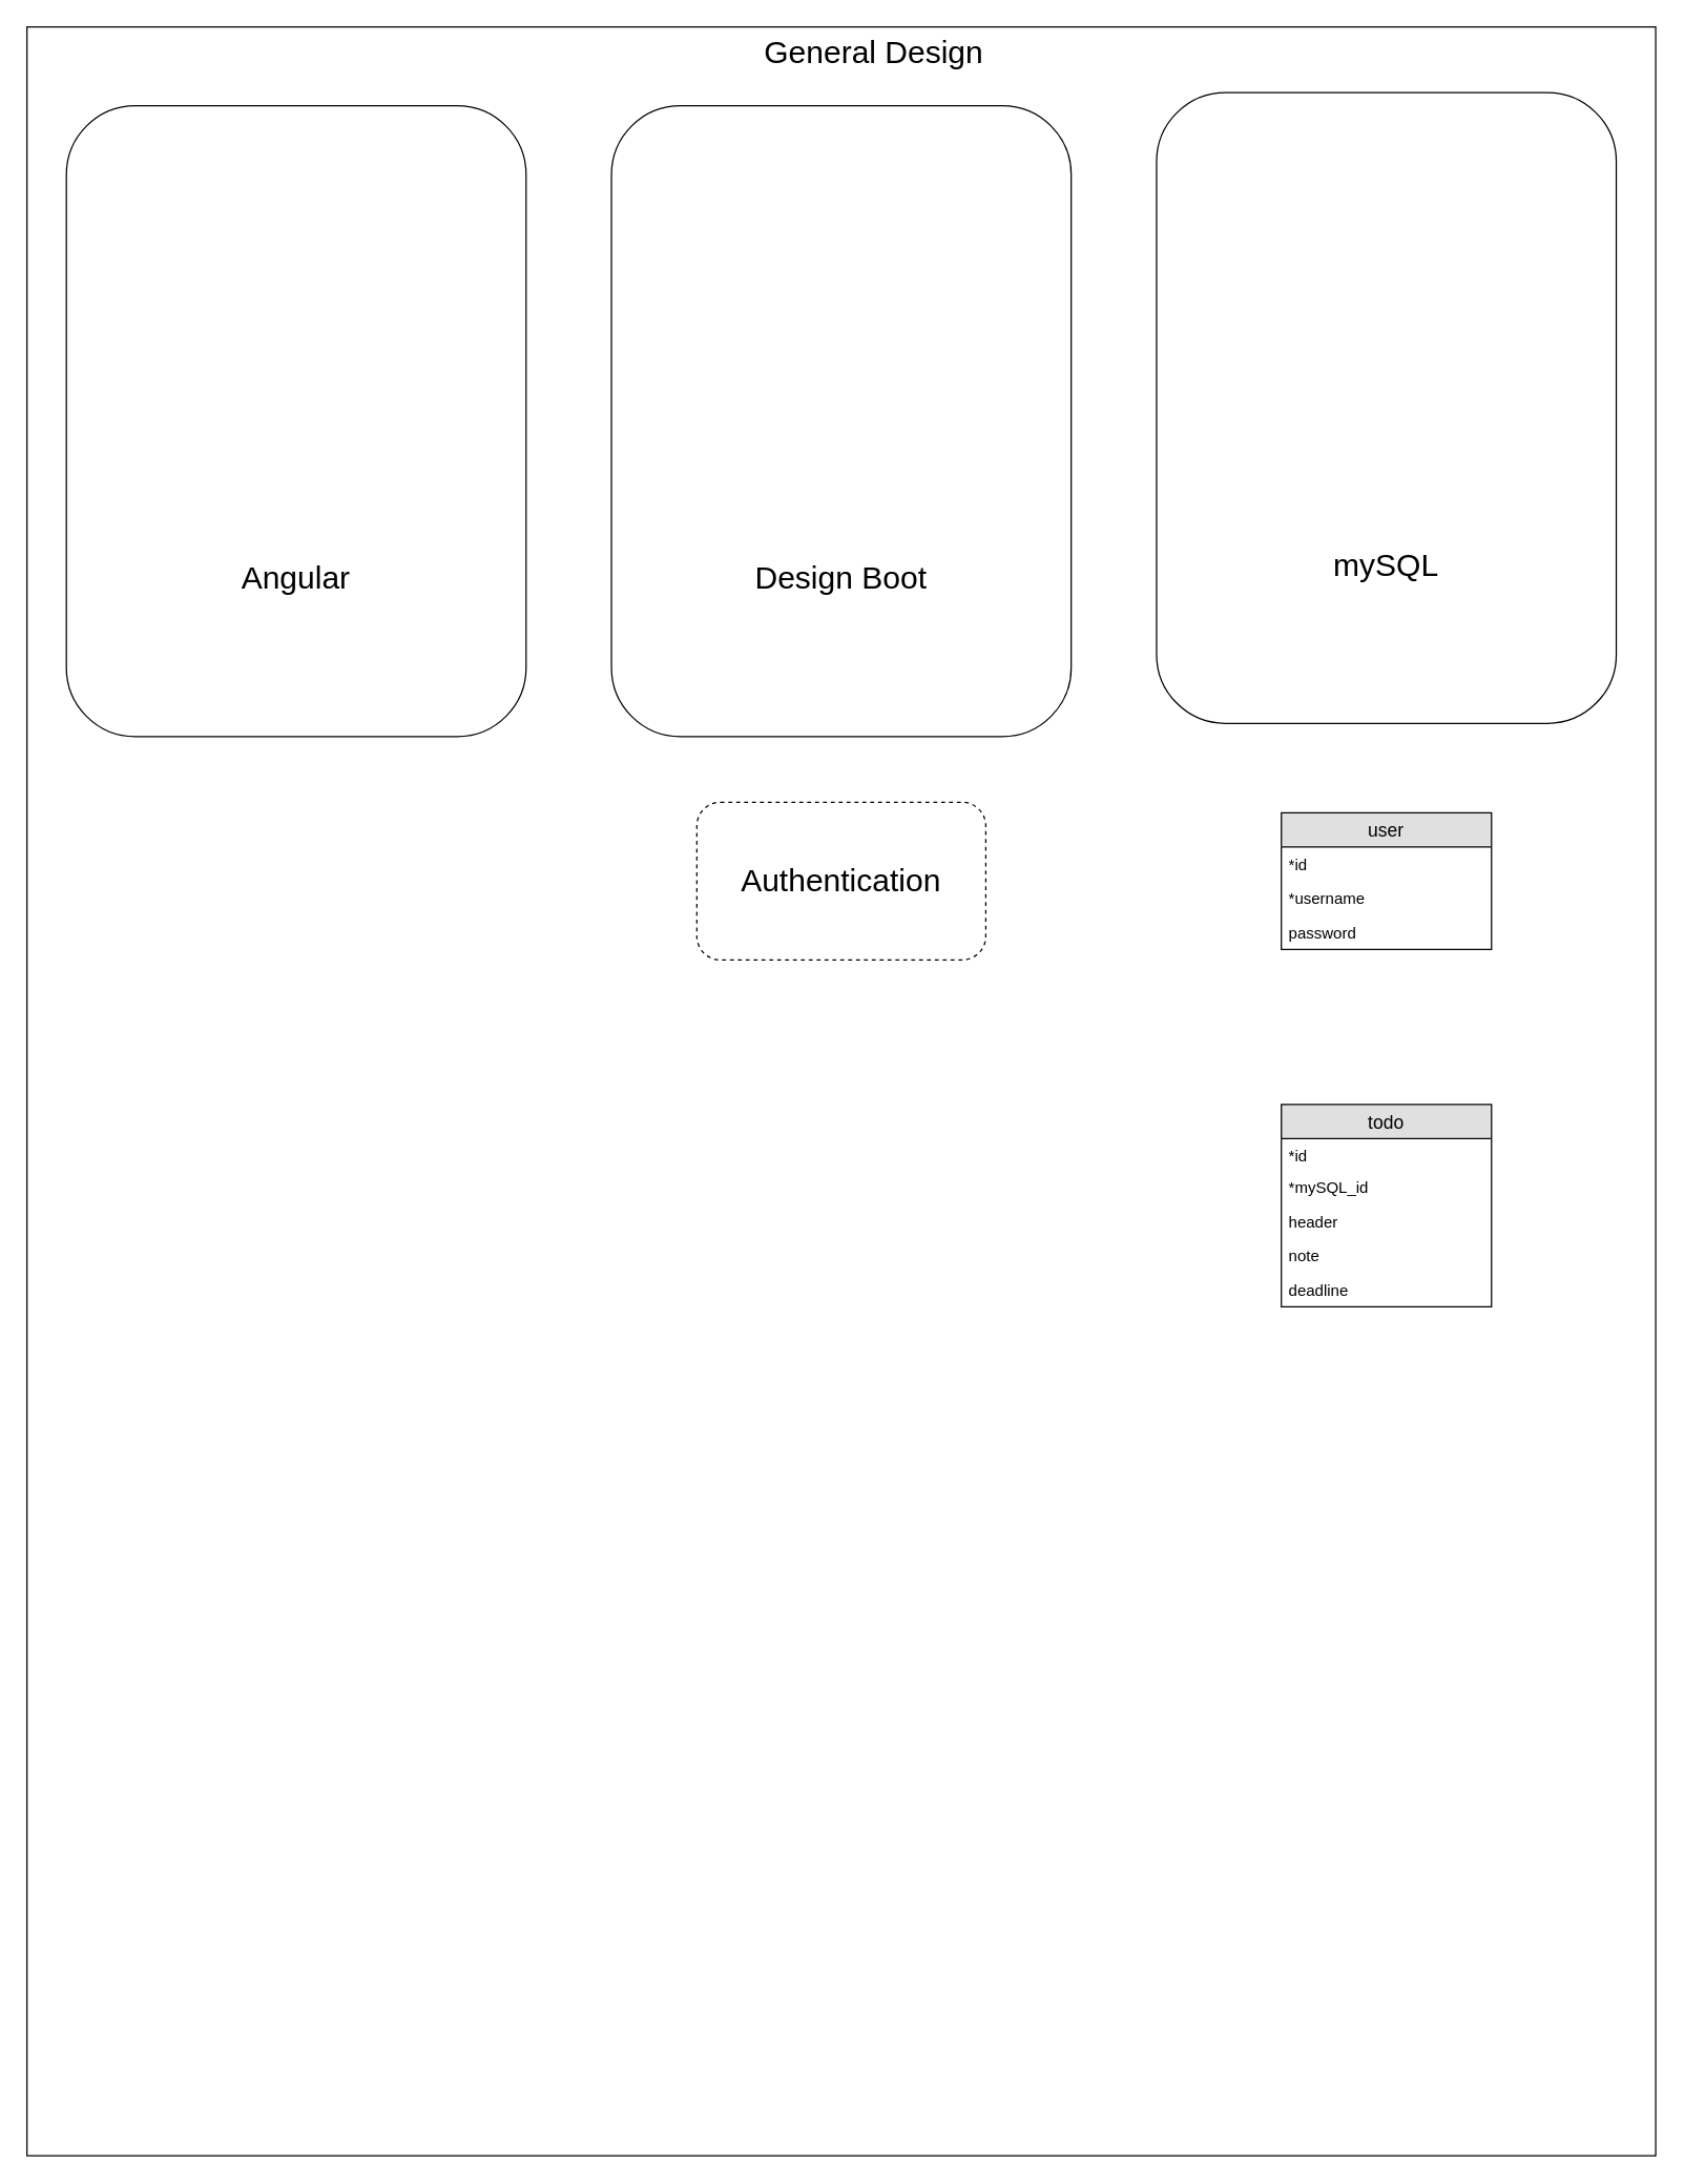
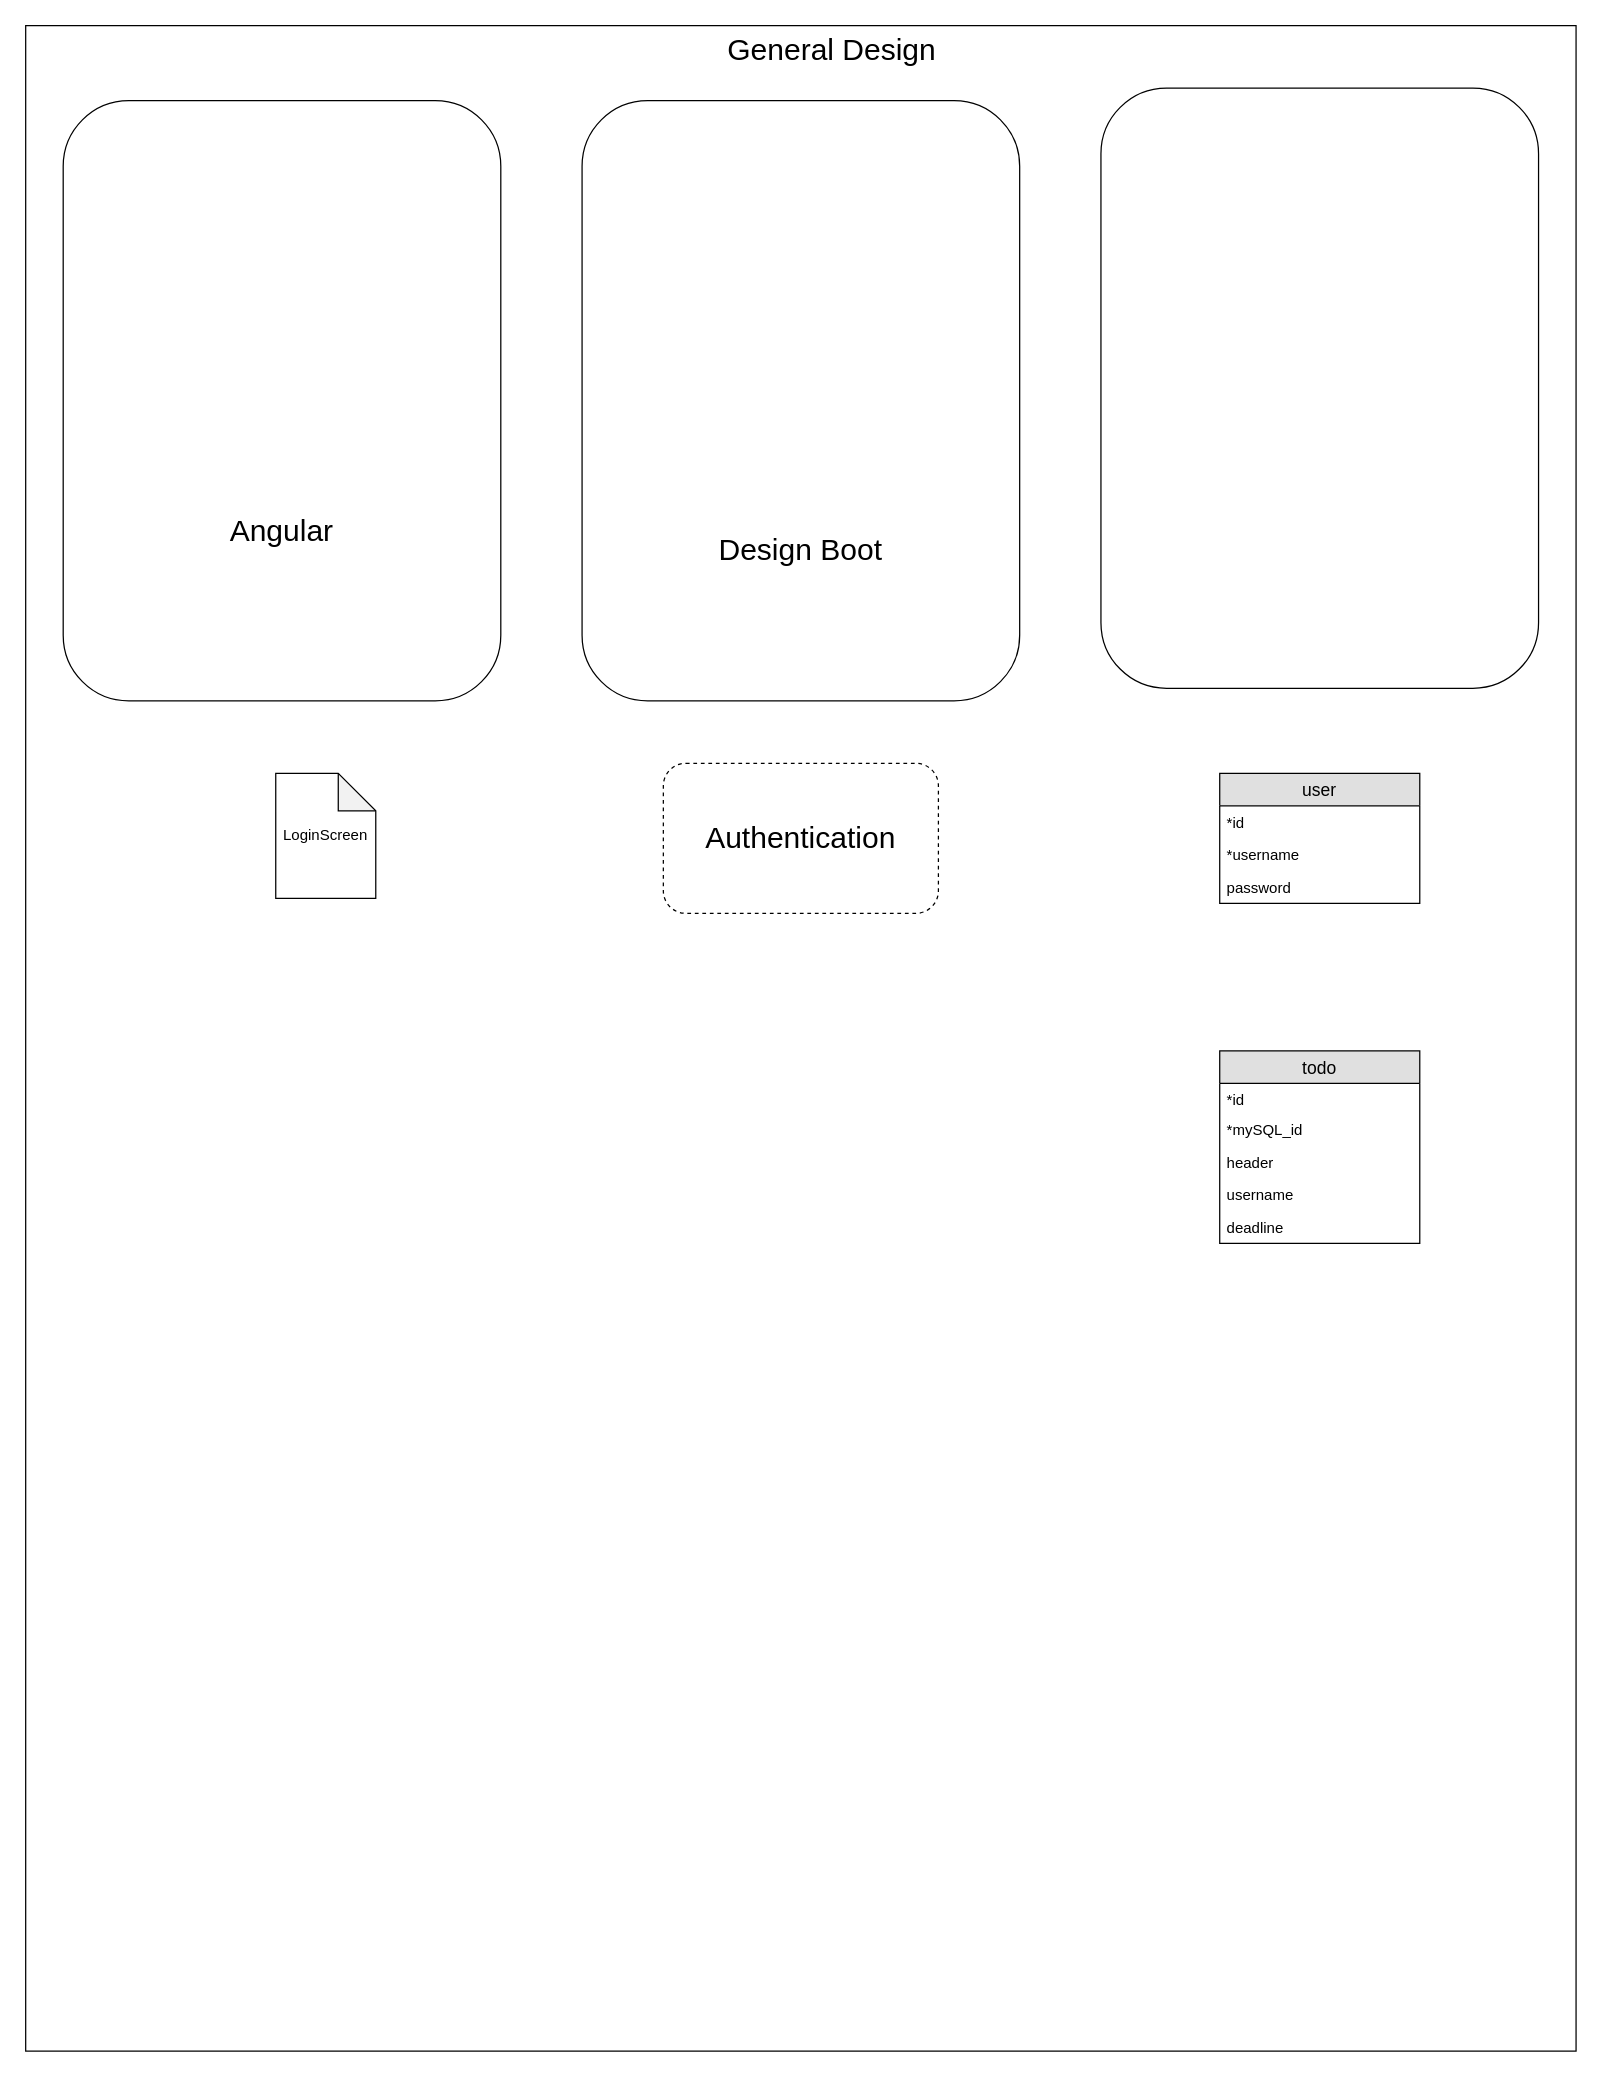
  <mxCell id="0" />
  <mxCell id="1" parent="0" />
  <mxCell id="2" value="" style="rounded=0;whiteSpace=wrap;html=1;" vertex="1" parent="1"><mxGeometry x="20" y="20" width="1240" height="1620" as="geometry" /></mxCell>
  <mxCell id="3" value="" style="rounded=1;whiteSpace=wrap;html=1;" vertex="1" parent="1"><mxGeometry x="50" y="80" width="350" height="480" as="geometry" /></mxCell>
  <mxCell id="4" value="&lt;font style=&quot;font-size: 24px&quot;&gt;General Design&lt;/font&gt;" style="text;html=1;strokeColor=none;fillColor=none;align=center;verticalAlign=middle;whiteSpace=wrap;rounded=0;" vertex="1" parent="1"><mxGeometry x="520" y="30" width="290" height="20" as="geometry" /></mxCell>
  <mxCell id="5" value="" style="shape=image;verticalLabelPosition=bottom;labelBackgroundColor=#ffffff;verticalAlign=top;aspect=fixed;imageAspect=0;image=https://upload.wikimedia.org/wikipedia/commons/thumb/c/cf/Angular_full_color_logo.svg/1200px-Angular_full_color_logo.svg.png;" vertex="1" parent="1"><mxGeometry x="85" y="100" width="280" height="280" as="geometry" /></mxCell>
- <mxCell id="6" value="&lt;font style=&quot;font-size: 24px&quot;&gt;Angular&lt;/font&gt;" style="text;html=1;strokeColor=none;fillColor=none;align=center;verticalAlign=middle;whiteSpace=wrap;rounded=0;" vertex="1" parent="1"><mxGeometry x="80" y="430" width="290" height="20" as="geometry" /></mxCell>
+ <mxCell id="6" value="&lt;font style=&quot;font-size: 24px&quot;&gt;Angular&lt;/font&gt;" style="text;html=1;strokeColor=none;fillColor=none;align=center;verticalAlign=middle;whiteSpace=wrap;rounded=0;" vertex="1" parent="1"><mxGeometry x="80" y="415" width="290" height="20" as="geometry" /></mxCell>
  <mxCell id="7" value="" style="rounded=1;whiteSpace=wrap;html=1;" vertex="1" parent="1"><mxGeometry x="465" y="80" width="350" height="480" as="geometry" /></mxCell>
  <mxCell id="8" value="&lt;font style=&quot;font-size: 24px&quot;&gt;Design Boot&lt;/font&gt;" style="text;html=1;strokeColor=none;fillColor=none;align=center;verticalAlign=middle;whiteSpace=wrap;rounded=0;" vertex="1" parent="1"><mxGeometry x="495" y="430" width="290" height="20" as="geometry" /></mxCell>
  <mxCell id="9" value="" style="rounded=1;whiteSpace=wrap;html=1;" vertex="1" parent="1"><mxGeometry x="880" y="70" width="350" height="480" as="geometry" /></mxCell>
- <mxCell id="10" value="&lt;span style=&quot;font-size: 24px&quot;&gt;mySQL&lt;/span&gt;" style="text;html=1;strokeColor=none;fillColor=none;align=center;verticalAlign=middle;whiteSpace=wrap;rounded=0;" vertex="1" parent="1"><mxGeometry x="910" y="420" width="290" height="20" as="geometry" /></mxCell>
  <mxCell id="11" value="" style="shape=image;verticalLabelPosition=bottom;labelBackgroundColor=#ffffff;verticalAlign=top;aspect=fixed;imageAspect=0;image=https://i1.wp.com/e4developer.com/wp-content/uploads/2018/01/spring-boot.png?resize=600%2C315&amp;ssl=1;" vertex="1" parent="1"><mxGeometry x="490" y="161.25" width="300" height="157.5" as="geometry" /></mxCell>
  <mxCell id="12" value="" style="shape=image;verticalLabelPosition=bottom;labelBackgroundColor=#ffffff;verticalAlign=top;aspect=fixed;imageAspect=0;image=https://upload.wikimedia.org/wikipedia/en/thumb/6/62/MySQL.svg/1200px-MySQL.svg.png;" vertex="1" parent="1"><mxGeometry x="920" y="161.25" width="270" height="139.16" as="geometry" /></mxCell>
  <mxCell id="13" value="user" style="swimlane;fontStyle=0;childLayout=stackLayout;horizontal=1;startSize=26;fillColor=#e0e0e0;horizontalStack=0;resizeParent=1;resizeParentMax=0;resizeLast=0;collapsible=1;marginBottom=0;swimlaneFillColor=#ffffff;align=center;fontSize=14;" vertex="1" parent="1"><mxGeometry x="975" y="618" width="160" height="104" as="geometry" /></mxCell>
  <mxCell id="14" value="*id" style="text;strokeColor=none;fillColor=none;spacingLeft=4;spacingRight=4;overflow=hidden;rotatable=0;points=[[0,0.5],[1,0.5]];portConstraint=eastwest;fontSize=12;" vertex="1" parent="13"><mxGeometry y="26" width="160" height="26" as="geometry" /></mxCell>
  <mxCell id="15" value="*username" style="text;strokeColor=none;fillColor=none;spacingLeft=4;spacingRight=4;overflow=hidden;rotatable=0;points=[[0,0.5],[1,0.5]];portConstraint=eastwest;fontSize=12;" vertex="1" parent="13"><mxGeometry y="52" width="160" height="26" as="geometry" /></mxCell>
  <mxCell id="16" value="password" style="text;strokeColor=none;fillColor=none;spacingLeft=4;spacingRight=4;overflow=hidden;rotatable=0;points=[[0,0.5],[1,0.5]];portConstraint=eastwest;fontSize=12;" vertex="1" parent="13"><mxGeometry y="78" width="160" height="26" as="geometry" /></mxCell>
  <mxCell id="17" value="todo" style="swimlane;fontStyle=0;childLayout=stackLayout;horizontal=1;startSize=26;fillColor=#e0e0e0;horizontalStack=0;resizeParent=1;resizeParentMax=0;resizeLast=0;collapsible=1;marginBottom=0;swimlaneFillColor=#ffffff;align=center;fontSize=14;" vertex="1" parent="1"><mxGeometry x="975" y="840" width="160" height="154" as="geometry"><mxRectangle x="410" y="844" width="60" height="26" as="alternateBounds" /></mxGeometry></mxCell>
  <mxCell id="18" value="*id" style="text;strokeColor=none;fillColor=none;spacingLeft=4;spacingRight=4;overflow=hidden;rotatable=0;points=[[0,0.5],[1,0.5]];portConstraint=eastwest;fontSize=12;" vertex="1" parent="17"><mxGeometry y="26" width="160" height="24" as="geometry" /></mxCell>
  <mxCell id="19" value="*mySQL_id" style="text;strokeColor=none;fillColor=none;spacingLeft=4;spacingRight=4;overflow=hidden;rotatable=0;points=[[0,0.5],[1,0.5]];portConstraint=eastwest;fontSize=12;" vertex="1" parent="17"><mxGeometry y="50" width="160" height="26" as="geometry" /></mxCell>
  <mxCell id="20" value="header" style="text;strokeColor=none;fillColor=none;spacingLeft=4;spacingRight=4;overflow=hidden;rotatable=0;points=[[0,0.5],[1,0.5]];portConstraint=eastwest;fontSize=12;" vertex="1" parent="17"><mxGeometry y="76" width="160" height="26" as="geometry" /></mxCell>
- <mxCell id="21" value="note" style="text;strokeColor=none;fillColor=none;spacingLeft=4;spacingRight=4;overflow=hidden;rotatable=0;points=[[0,0.5],[1,0.5]];portConstraint=eastwest;fontSize=12;" vertex="1" parent="17"><mxGeometry y="102" width="160" height="26" as="geometry" /></mxCell>
+ <mxCell id="21" value="username" style="text;strokeColor=none;fillColor=none;spacingLeft=4;spacingRight=4;overflow=hidden;rotatable=0;points=[[0,0.5],[1,0.5]];portConstraint=eastwest;fontSize=12;" vertex="1" parent="17"><mxGeometry y="102" width="160" height="26" as="geometry" /></mxCell>
  <mxCell id="22" value="deadline" style="text;strokeColor=none;fillColor=none;spacingLeft=4;spacingRight=4;overflow=hidden;rotatable=0;points=[[0,0.5],[1,0.5]];portConstraint=eastwest;fontSize=12;" vertex="1" parent="17"><mxGeometry y="128" width="160" height="26" as="geometry" /></mxCell>
  <mxCell id="23" value="&lt;font style=&quot;font-size: 24px&quot;&gt;Authentication&lt;/font&gt;" style="rounded=1;whiteSpace=wrap;html=1;dashed=1;" vertex="1" parent="1"><mxGeometry x="530" y="610" width="220" height="120" as="geometry" /></mxCell>
+ <mxCell id="24" value="LoginScreen" style="shape=note;whiteSpace=wrap;html=1;backgroundOutline=1;darkOpacity=0.05;" vertex="1" parent="1"><mxGeometry x="220" y="618" width="80" height="100" as="geometry" /></mxCell>
